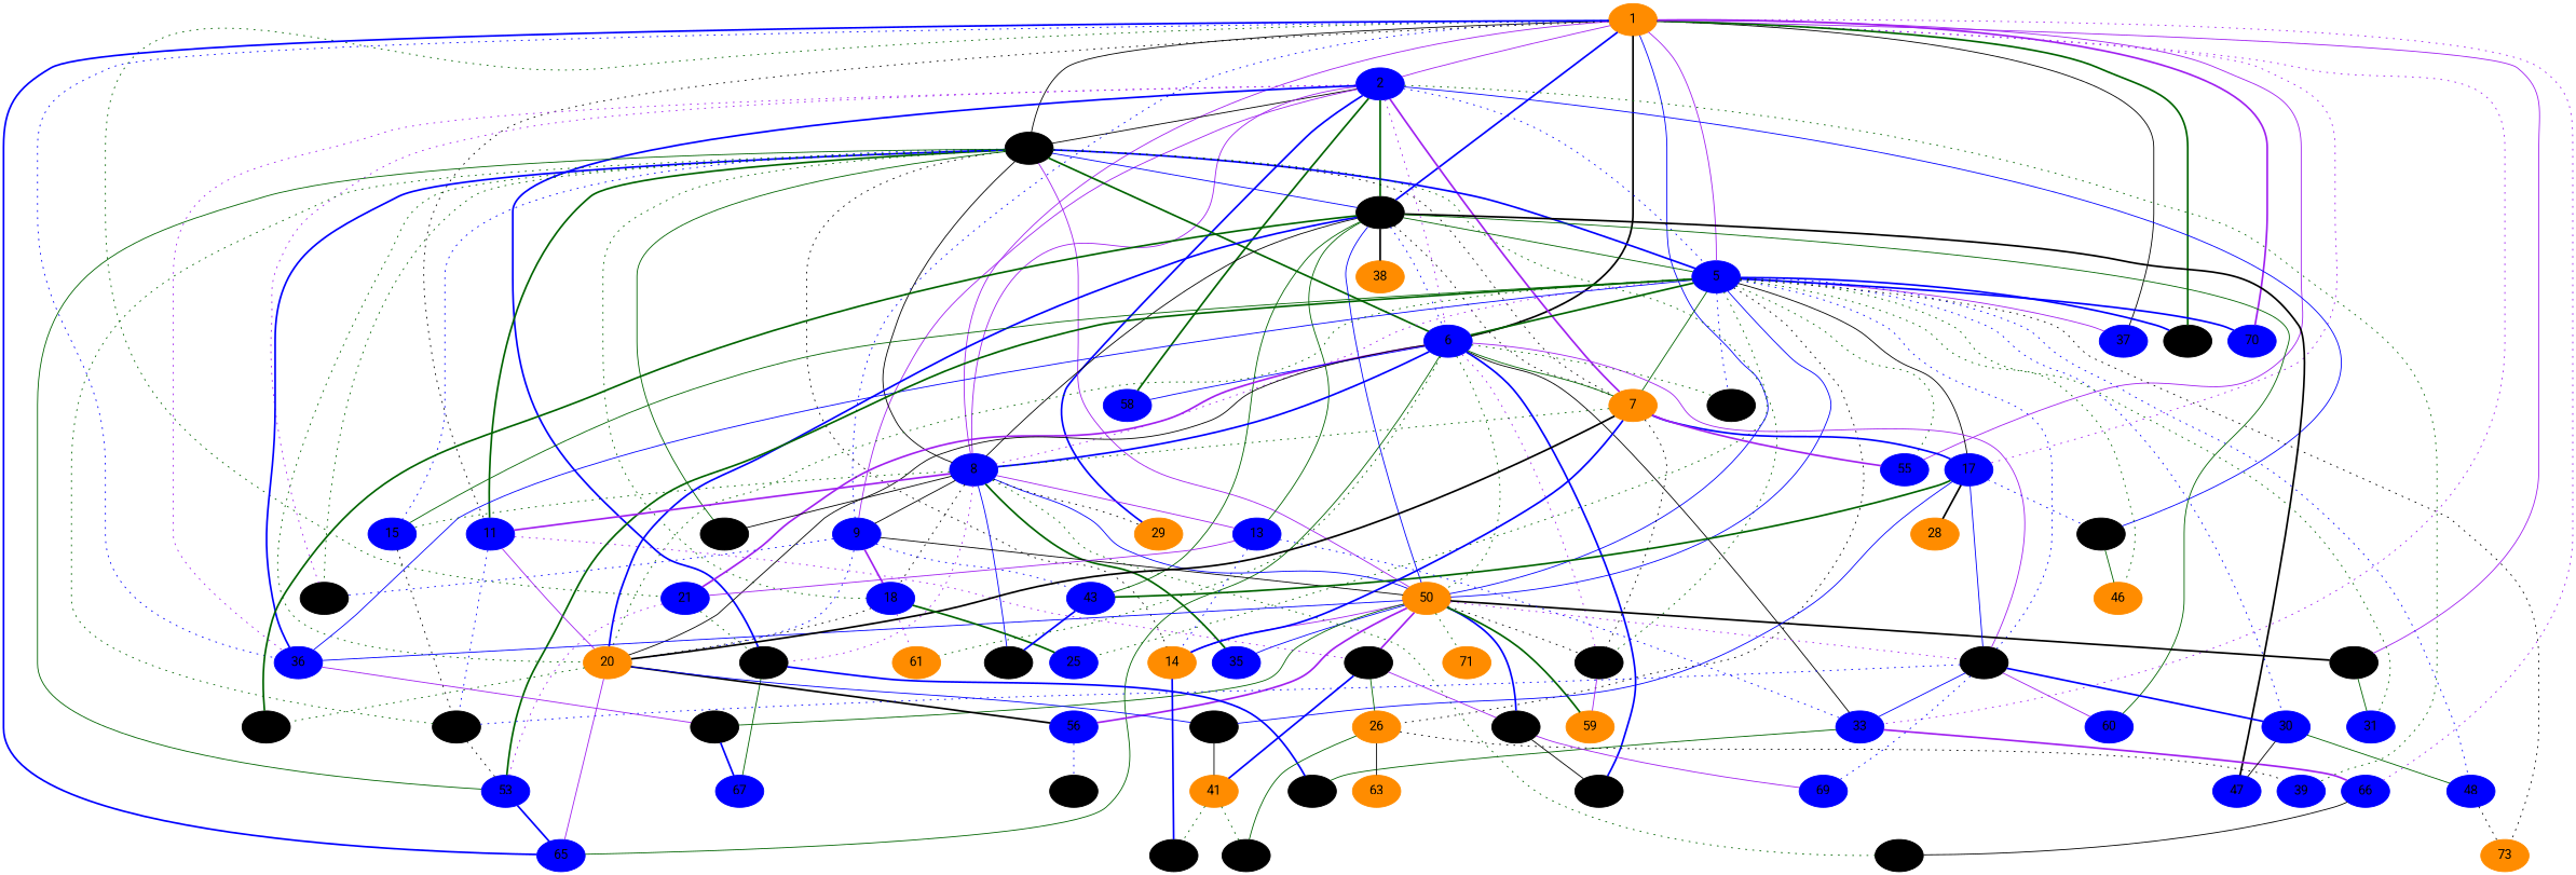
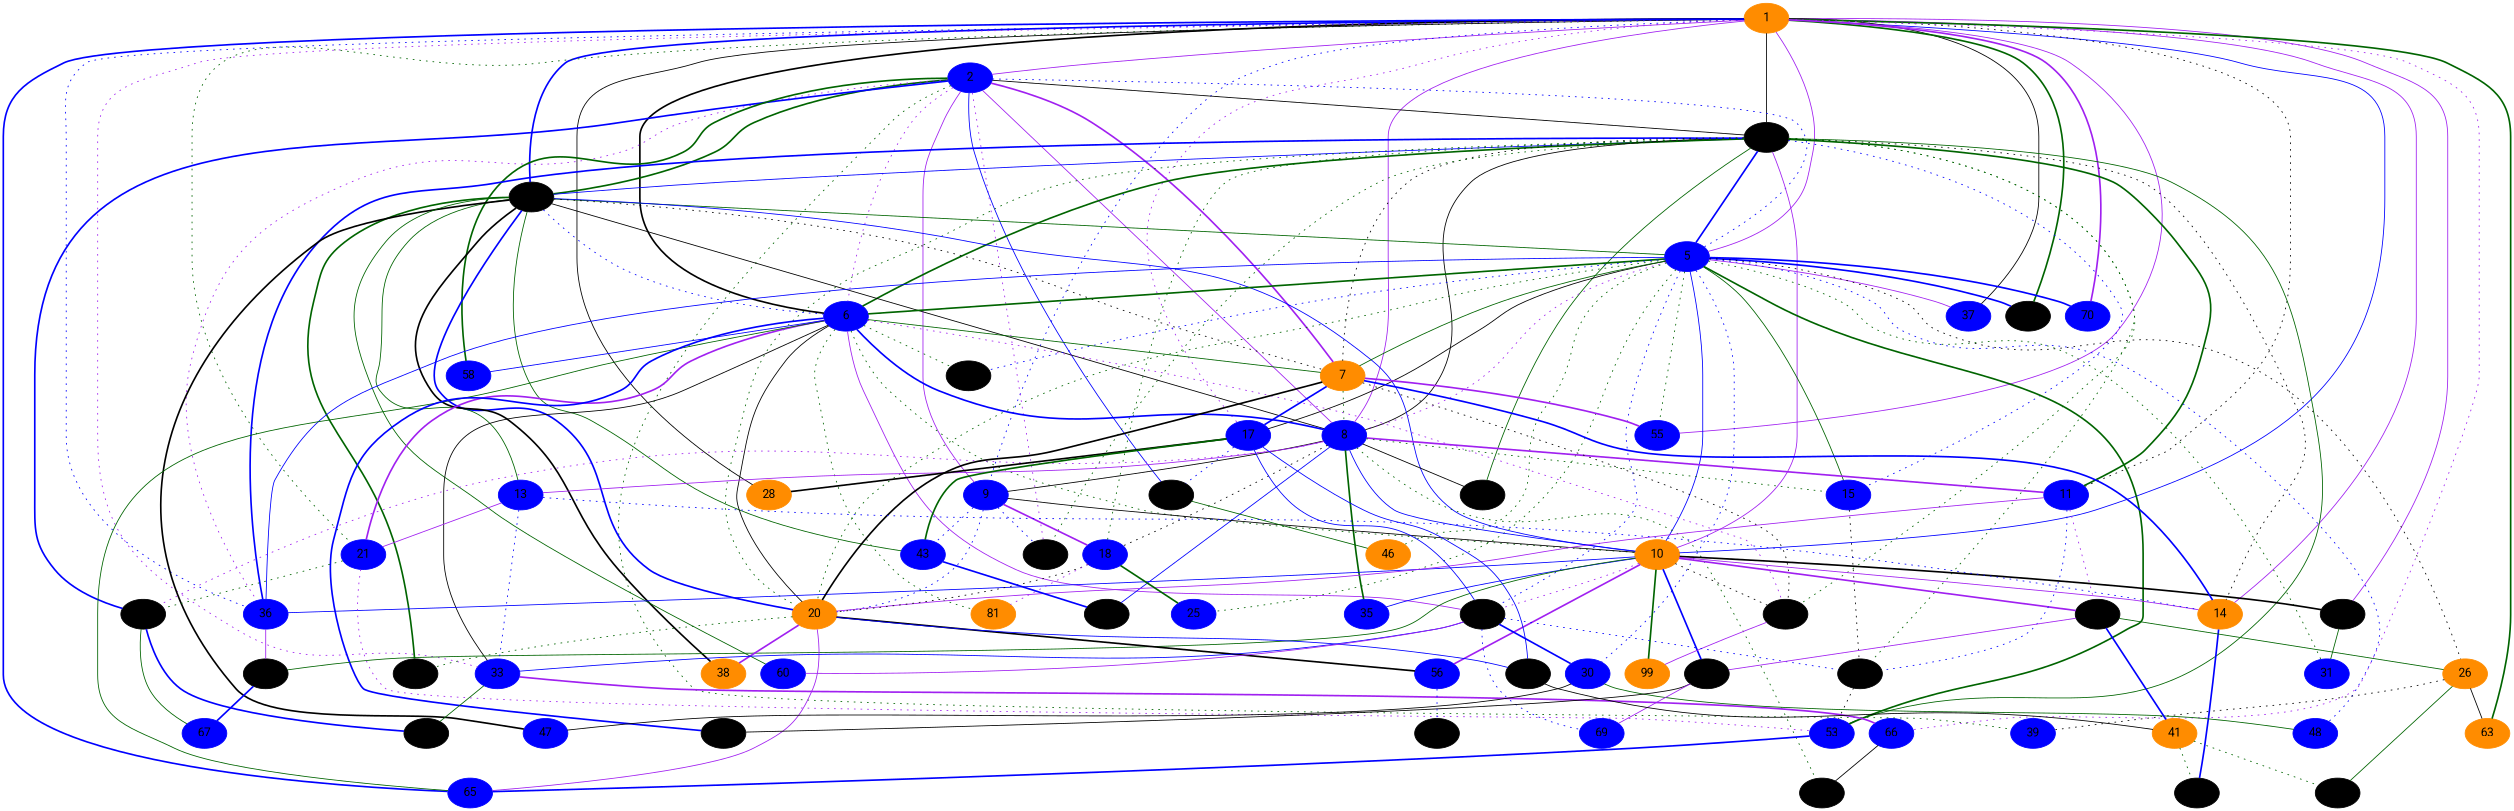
  graph {
    fontname=Roboto
    node [color=blue fontname=Roboto style=filled]
    edge [color=blue fontname=Roboto style=solid weight=1.0]
    1 [color=darkorange]
    2
    3 [color=black]
    4 [color=black]
    5
    6
    8
    9
-   10 [color=darkorange label=50]
+   10 [color=darkorange]
    11
    12 [color=black]
    14 [color=darkorange]
    17
    21
    28 [color=darkorange]
    33
    36
    37
    44 [color=black]
    55
    63 [color=darkorange]
    65
    66
    70
    7 [color=darkorange]
    23 [color=black]
    27 [color=black]
-   29 [color=darkorange]
    32 [color=black]
    39
    58
    15
    18
    20 [color=darkorange]
    22 [color=black]
    24 [color=black]
    49 [color=black]
    53
    13
    34 [color=black]
    38 [color=darkorange]
    43
    47
    60
    19 [color=black]
    25
    26 [color=darkorange]
    30
    31
    42 [color=black]
    46 [color=darkorange]
    48
-   73 [color=darkorange]
    52 [color=black]
-   61 [color=darkorange]
+   61 [color=darkorange label=81]
    35
    45 [color=black]
    72 [color=black]
    16 [color=black]
    51 [color=black]
    56
-   59 [color=darkorange]
+   59 [color=darkorange label=99]
    64 [color=black]
-   71 [color=darkorange]
    57 [color=black]
    40 [color=black]
    54 [color=black]
    67
    69
    68 [color=black]
    41 [color=darkorange]
    62 [color=black]
    1 -- 2 [color=purple weight=3.0]
    1 -- 3 [color=black weight=3.0]
    1 -- 4 [style=bold weight=2.0]
    1 -- 5 [color=purple weight=4.0]
    1 -- 6 [color=black style=bold weight=3.0]
    1 -- 8 [color=purple weight=2.0]
    1 -- 9 [style=dotted]
    1 -- 10
    1 -- 11 [color=black style=dotted]
    1 -- 12 [color=purple]
+   1 -- 14 [color=purple weight=2.0]
    1 -- 17 [color=purple style=dotted]
    1 -- 21 [color=darkgreen style=dotted]
+   1 -- 28 [color=black]
    1 -- 33 [color=purple style=dotted]
    1 -- 36 [style=dotted]
    1 -- 37 [color=black]
    1 -- 44 [color=darkgreen style=bold]
    1 -- 55 [color=purple]
+   1 -- 63 [color=darkgreen style=bold]
    1 -- 65 [style=bold]
    1 -- 66 [color=purple style=dotted]
    1 -- 70 [color=purple style=bold]
    2 -- 3 [color=black]
    2 -- 4 [color=darkgreen style=bold]
    2 -- 5 [style=dotted weight=2.0]
    2 -- 6 [color=purple style=dotted]
    2 -- 8 [color=purple]
    2 -- 9 [color=purple weight=2.0]
    2 -- 36 [color=purple style=dotted]
    2 -- 7 [color=purple style=bold]
    2 -- 23 [color=purple style=dotted]
    2 -- 27 [style=bold]
-   2 -- 29 [style=bold]
    2 -- 32
    2 -- 39 [color=darkgreen style=dotted]
    2 -- 58 [color=darkgreen style=bold]
    3 -- 4
    3 -- 5 [style=bold weight=2.0]
    3 -- 6 [color=darkgreen style=bold weight=3.0]
    3 -- 8 [color=black weight=2.0]
    3 -- 10 [color=purple weight=11.0]
    3 -- 11 [color=darkgreen style=bold weight=2.0]
    3 -- 14 [color=black style=dotted weight=2.0]
    3 -- 36 [style=bold]
    3 -- 7 [color=black style=dotted]
    3 -- 23 [color=darkgreen style=dotted]
    3 -- 15 [style=dotted]
    3 -- 18 [color=darkgreen style=dotted]
    3 -- 20 [color=darkgreen style=dotted weight=3.0]
    3 -- 22 [color=darkgreen style=dotted]
    3 -- 24 [color=darkgreen style=dotted]
    3 -- 49 [color=darkgreen]
    3 -- 53 [color=darkgreen]
    4 -- 5 [color=darkgreen weight=3.0]
    4 -- 6 [style=dotted]
    4 -- 8 [color=black]
    4 -- 10 [weight=2.0]
    4 -- 7 [color=black style=dotted]
    4 -- 20 [style=bold]
    4 -- 13 [color=darkgreen]
    4 -- 34 [color=darkgreen style=bold]
    4 -- 38 [color=black style=bold]
    4 -- 43 [color=darkgreen]
    4 -- 47 [color=black style=bold]
    4 -- 60 [color=darkgreen]
    5 -- 6 [color=darkgreen style=bold weight=3.0]
    5 -- 8 [color=purple style=dotted weight=2.0]
    5 -- 10
    5 -- 17 [color=black]
    5 -- 36
    5 -- 37 [color=purple]
    5 -- 44 [style=bold weight=2.0]
    5 -- 55 [color=darkgreen style=dotted]
    5 -- 70 [style=bold]
    5 -- 7 [color=darkgreen weight=2.0]
    5 -- 15 [color=darkgreen]
    5 -- 20 [color=darkgreen style=dotted weight=2.0]
    5 -- 53 [color=darkgreen style=bold]
    5 -- 19 [style=dotted]
    5 -- 25 [color=darkgreen style=dotted]
    5 -- 26 [color=black style=dotted]
    5 -- 30 [style=dotted]
    5 -- 31 [color=darkgreen style=dotted]
    5 -- 42 [style=dotted]
    5 -- 46 [color=darkgreen style=dotted]
    5 -- 48 [style=dotted]
-   5 -- 73 [color=black style=dotted]
    6 -- 8 [style=bold weight=3.0]
    6 -- 10 [color=darkgreen style=dotted]
    6 -- 21 [color=purple style=bold weight=3.0]
    6 -- 33 [color=black]
    6 -- 65 [color=darkgreen]
    6 -- 7 [color=darkgreen weight=9.0]
    6 -- 58
    6 -- 20 [color=black]
    6 -- 22 [color=purple style=dotted]
    6 -- 19 [color=purple]
    6 -- 42 [color=darkgreen style=dotted]
    6 -- 52 [style=bold]
    6 -- 61 [color=darkgreen style=dotted]
    8 -- 9 [color=black]
    8 -- 10 [weight=2.0]
    8 -- 11 [color=purple style=bold]
    8 -- 27 [color=purple style=dotted]
-   8 -- 29 [color=black style=dotted]
    8 -- 15 [color=darkgreen style=dotted]
    8 -- 18 [color=black style=dotted weight=2.0]
    8 -- 49 [color=black weight=2.0]
    8 -- 13 [color=purple]
    8 -- 35 [color=darkgreen style=bold]
    8 -- 45
    8 -- 72 [color=darkgreen style=dotted]
    9 -- 10 [color=black]
    9 -- 23 [style=dotted]
    9 -- 18 [color=purple style=bold]
    9 -- 20 [style=dotted]
    9 -- 43 [style=dotted]
    10 -- 12 [color=black style=bold]
    10 -- 14 [color=purple]
    10 -- 36
    10 -- 22 [color=black style=dotted]
    10 -- 19 [color=purple style=dotted]
    10 -- 35
    10 -- 16 [color=purple style=bold]
    10 -- 51 [style=bold weight=2.0]
    10 -- 56 [color=purple style=bold weight=2.0]
    10 -- 59 [color=darkgreen style=bold]
    10 -- 64 [color=darkgreen]
-   10 -- 71 [color=darkgreen style=dotted]
    11 -- 20 [color=purple]
    11 -- 24 [style=dotted]
    11 -- 16 [color=purple style=dotted]
    12 -- 31 [color=darkgreen]
    14 -- 57 [style=bold]
    17 -- 28 [color=black style=bold]
    17 -- 32 [style=dotted]
    17 -- 43 [color=darkgreen style=bold]
    17 -- 19
    17 -- 40
    21 -- 27 [color=darkgreen style=dotted]
    21 -- 53 [color=purple style=dotted]
    33 -- 66 [color=purple style=bold]
    33 -- 54 [color=darkgreen]
    36 -- 64 [color=purple]
    66 -- 72 [color=black]
    7 -- 8 [color=darkgreen style=dotted]
    7 -- 14 [style=bold]
    7 -- 17 [style=bold]
    7 -- 55 [color=purple style=bold]
    7 -- 20 [color=black style=bold]
    7 -- 22 [color=black style=dotted]
    27 -- 54 [style=bold]
    27 -- 67 [color=darkgreen]
    32 -- 46 [color=darkgreen]
    15 -- 24 [color=black style=dotted]
    18 -- 20 [color=black style=dotted]
    18 -- 25 [color=darkgreen style=bold]
    18 -- 61 [color=purple style=dotted]
    20 -- 65 [color=purple]
    20 -- 34 [color=darkgreen style=dotted]
+   20 -- 38 [color=purple style=bold]
    20 -- 56 [color=black style=bold]
    20 -- 40
    22 -- 59 [color=purple]
    24 -- 53 [color=black style=dotted]
    53 -- 65 [style=bold]
    13 -- 14 [style=dotted]
    13 -- 21 [color=purple]
    13 -- 33 [style=dotted]
    43 -- 45 [style=bold]
    19 -- 33
    19 -- 24 [style=dotted]
    19 -- 60 [color=purple]
    19 -- 30 [style=bold]
    19 -- 69 [style=dotted]
    26 -- 63 [color=black]
    26 -- 39 [color=black style=dotted]
    26 -- 68 [color=darkgreen]
    30 -- 47 [color=black]
    30 -- 48 [color=darkgreen]
-   48 -- 73 [color=black style=dotted]
    16 -- 26 [color=darkgreen]
    16 -- 51 [color=purple]
    16 -- 41 [style=bold]
    51 -- 52 [color=black]
    51 -- 69 [color=purple]
    56 -- 62 [style=dotted]
    64 -- 67 [style=bold]
    40 -- 41 [color=black]
    41 -- 57 [color=darkgreen style=dotted]
    41 -- 68 [color=darkgreen style=dotted]
  }
